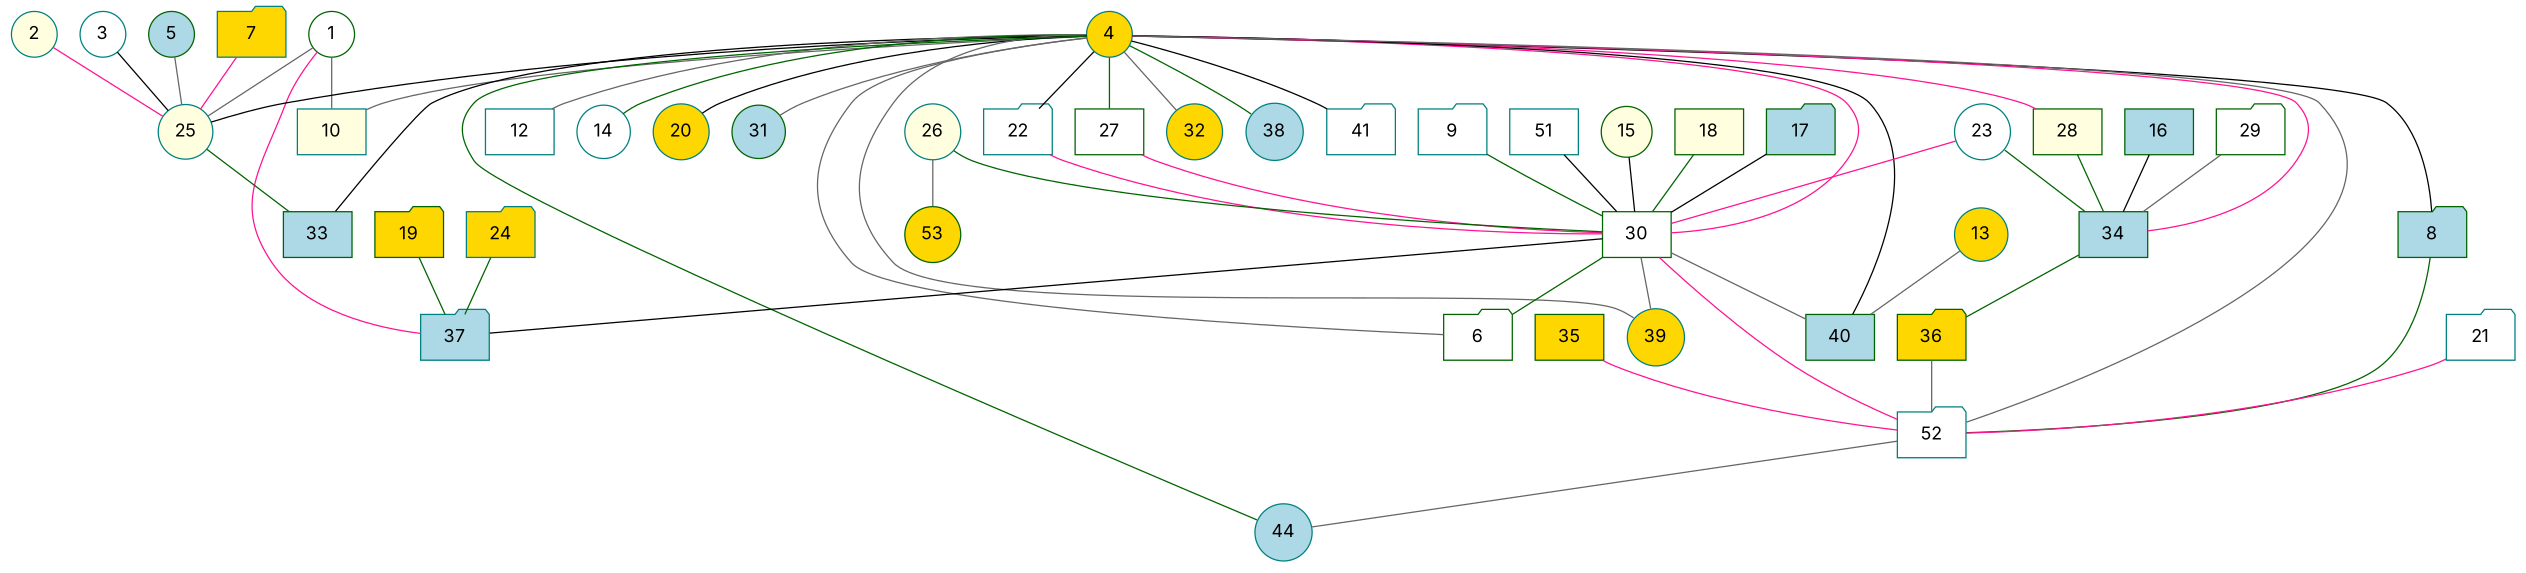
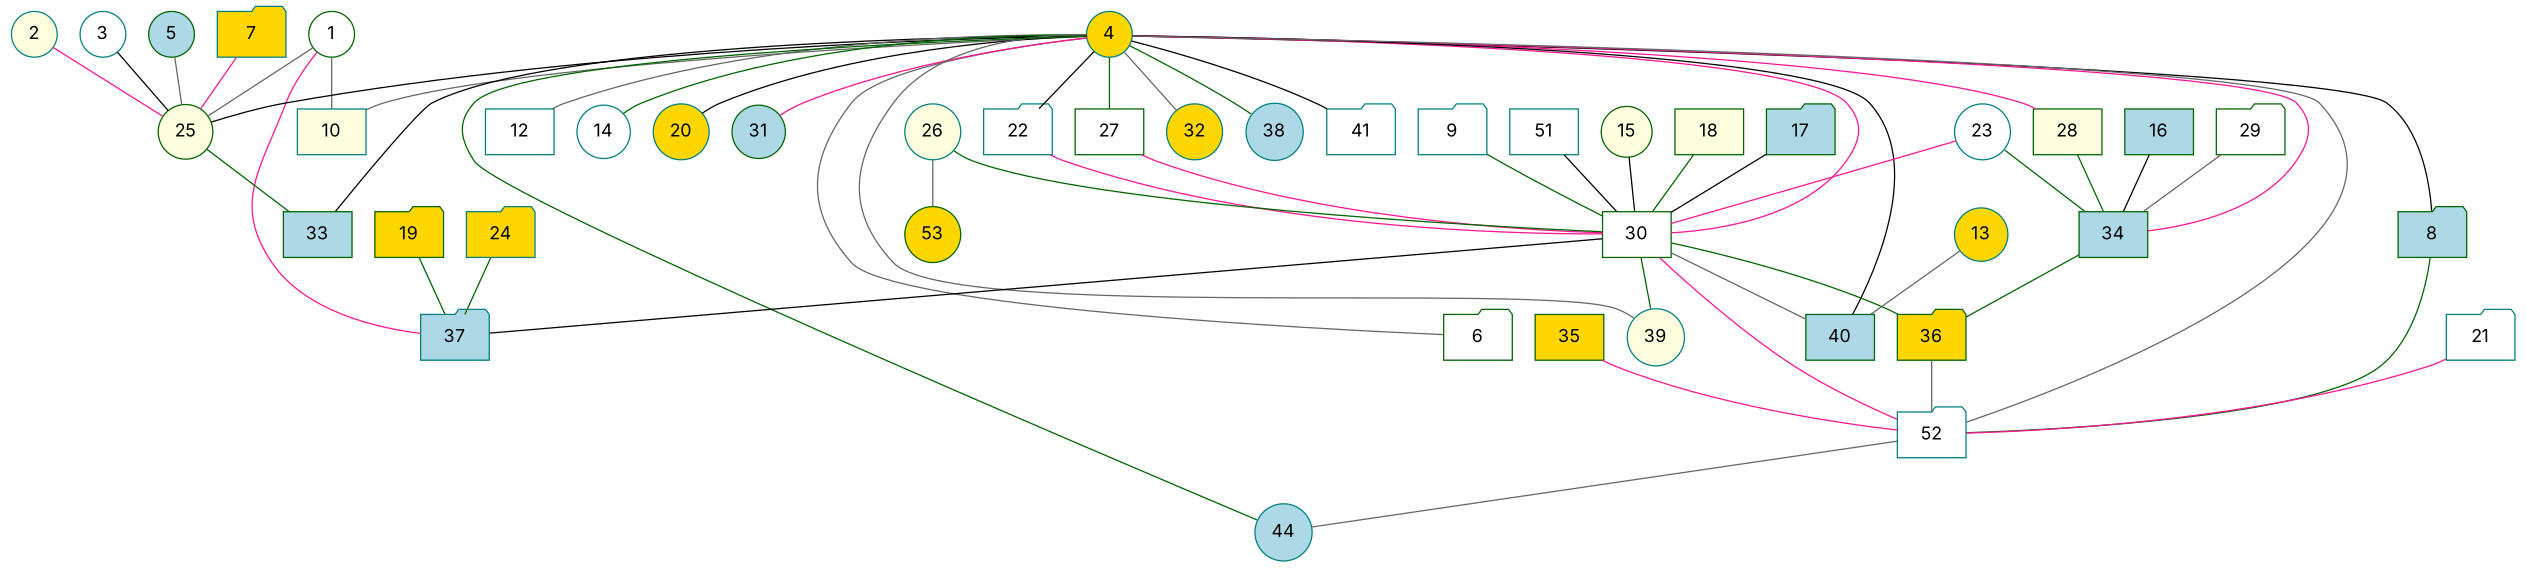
  graph {
    fontname=Inter
    node [color=teal fillcolor=white fontname=Inter shape=circle style=filled]
    edge [color=darkgreen fontname=Inter weight=1.0]
    1 [color=darkgreen]
    10 [fillcolor=lightyellow shape=box]
-   25 [fillcolor=lightyellow]
+   25 [color=darkgreen fillcolor=lightyellow]
    37 [fillcolor=lightblue shape=folder]
    33 [color=darkgreen fillcolor=lightblue shape=box]
    2 [fillcolor=lightyellow]
    3
    4 [fillcolor=gold]
    6 [color=darkgreen shape=folder]
    8 [color=darkgreen fillcolor=lightblue shape=folder]
    12 [shape=box]
    14
    20 [fillcolor=gold]
    22 [shape=folder]
    27 [color=darkgreen shape=box]
    28 [color=darkgreen fillcolor=lightyellow shape=box]
    30 [color=darkgreen shape=box]
    31 [color=darkgreen fillcolor=lightblue]
    32 [fillcolor=gold]
    34 [color=darkgreen fillcolor=lightblue shape=box]
    38 [fillcolor=lightblue]
-   39 [fillcolor=gold]
+   39 [fillcolor=lightyellow]
    40 [color=darkgreen fillcolor=lightblue shape=box]
    41 [shape=folder]
    n25 [label=52 shape=folder]
    44 [fillcolor=lightblue]
    17 [color=darkgreen fillcolor=lightblue shape=folder]
    36 [color=darkgreen fillcolor=gold shape=folder]
    5 [color=darkgreen fillcolor=lightblue]
    7 [fillcolor=gold shape=folder]
    9 [shape=folder]
    n32 [label=51 shape=box]
    13 [fillcolor=gold]
    15 [color=darkgreen fillcolor=lightyellow]
    16 [color=darkgreen fillcolor=lightblue shape=box]
    18 [color=darkgreen fillcolor=lightyellow shape=box]
    19 [color=darkgreen fillcolor=gold shape=folder]
    21 [shape=folder]
    23
    24 [fillcolor=gold shape=folder]
    26 [fillcolor=lightyellow]
    n42 [color=darkgreen fillcolor=gold label=53]
    29 [color=darkgreen shape=folder]
    35 [color=darkgreen fillcolor=gold shape=box]
    1 -- 10 [color=gray40]
    1 -- 25 [color=gray40]
    1 -- 37 [color=deeppink]
    25 -- 33
    2 -- 25 [color=deeppink]
    3 -- 25 [color=black]
    4 -- 10 [color=gray40]
    4 -- 25 [color=black]
    4 -- 33 [color=black]
    4 -- 6 [color=gray40]
    4 -- 8 [color=black]
    4 -- 12 [color=gray40]
    4 -- 14
    4 -- 20 [color=black]
    4 -- 22 [color=black]
    4 -- 27 [weight=2.0]
    4 -- 28 [color=deeppink]
    4 -- 30 [color=deeppink weight=2.0]
-   4 -- 31 [color=gray40]
+   4 -- 31 [color=deeppink]
    4 -- 32 [color=gray40]
    4 -- 34 [color=deeppink]
    4 -- 38
    4 -- 39 [color=gray40]
    4 -- 40 [color=black]
    4 -- 41 [color=black]
    4 -- n25 [color=gray40]
    4 -- 44
    8 -- n25
    22 -- 30 [color=deeppink weight=2.0]
    27 -- 30 [color=deeppink]
    28 -- 34
    30 -- 37 [color=black]
-   30 -- 39 [color=gray40]
+   30 -- 39
    30 -- 40 [color=gray40]
    30 -- n25 [color=deeppink]
-   30 -- 6 [weight=2.0]
+   30 -- 36 [weight=2.0]
    34 -- 36
    n25 -- 44 [color=gray40]
    17 -- 30 [color=black]
    36 -- n25 [color=gray40]
    5 -- 25 [color=gray40]
    7 -- 25 [color=deeppink]
    9 -- 30
    n32 -- 30 [color=black]
    13 -- 40 [color=gray40]
    15 -- 30 [color=black]
    16 -- 34 [color=black]
    18 -- 30
    19 -- 37
    21 -- n25 [color=deeppink]
    23 -- 30 [color=deeppink]
    23 -- 34
    24 -- 37
    26 -- 30
    26 -- n42 [color=gray40 weight=2.0]
    29 -- 34 [color=gray40]
    35 -- n25 [color=deeppink]
  }
